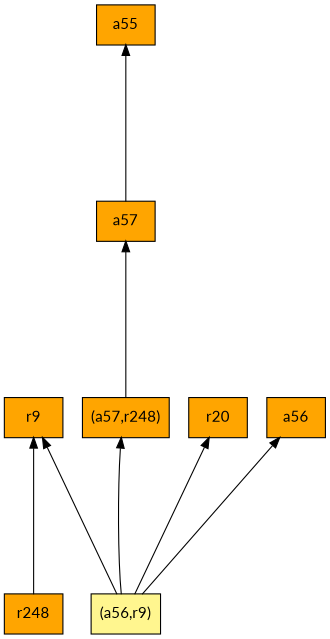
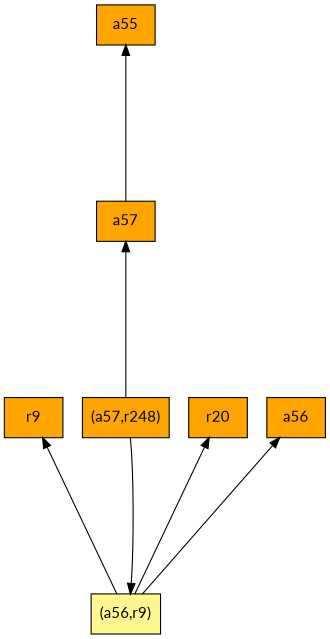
  digraph {
    fontname=Lato
    rankdir=BT
    ranksep=2.0
    node [fillcolor=orange fontname=Lato shape=record style=filled]
    edge [fontname=Lato]
-   n1 [label="{r248}"]
    n2 [label="{r9}"]
    n3 [label="{r20}"]
    n4 [label="{a56}"]
    n5 [label="{(a57,r248)}"]
    n6 [fillcolor=khaki1 label="{(a56,r9)}"]
    n7 [label="{a57}"]
    n8 [label="{a55}"]
-   n1 -> n2
-   n6 -> n5
+   n5 -> n6
    n5 -> n7
    n6 -> n2
    n6 -> n3
    n6 -> n4
    n7 -> n8
  }
